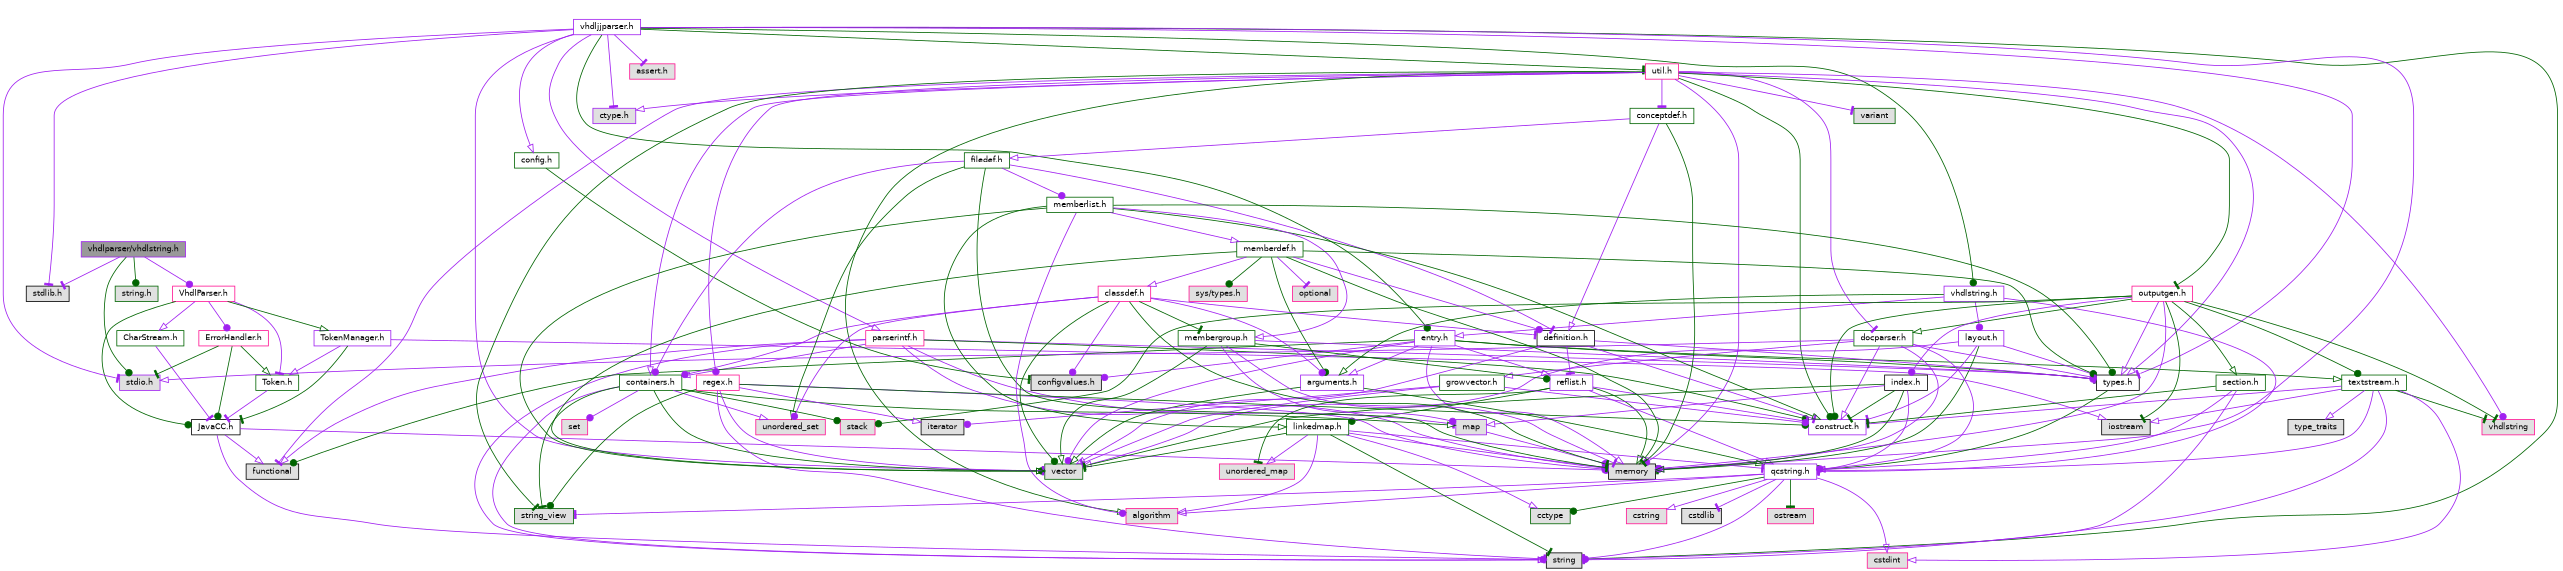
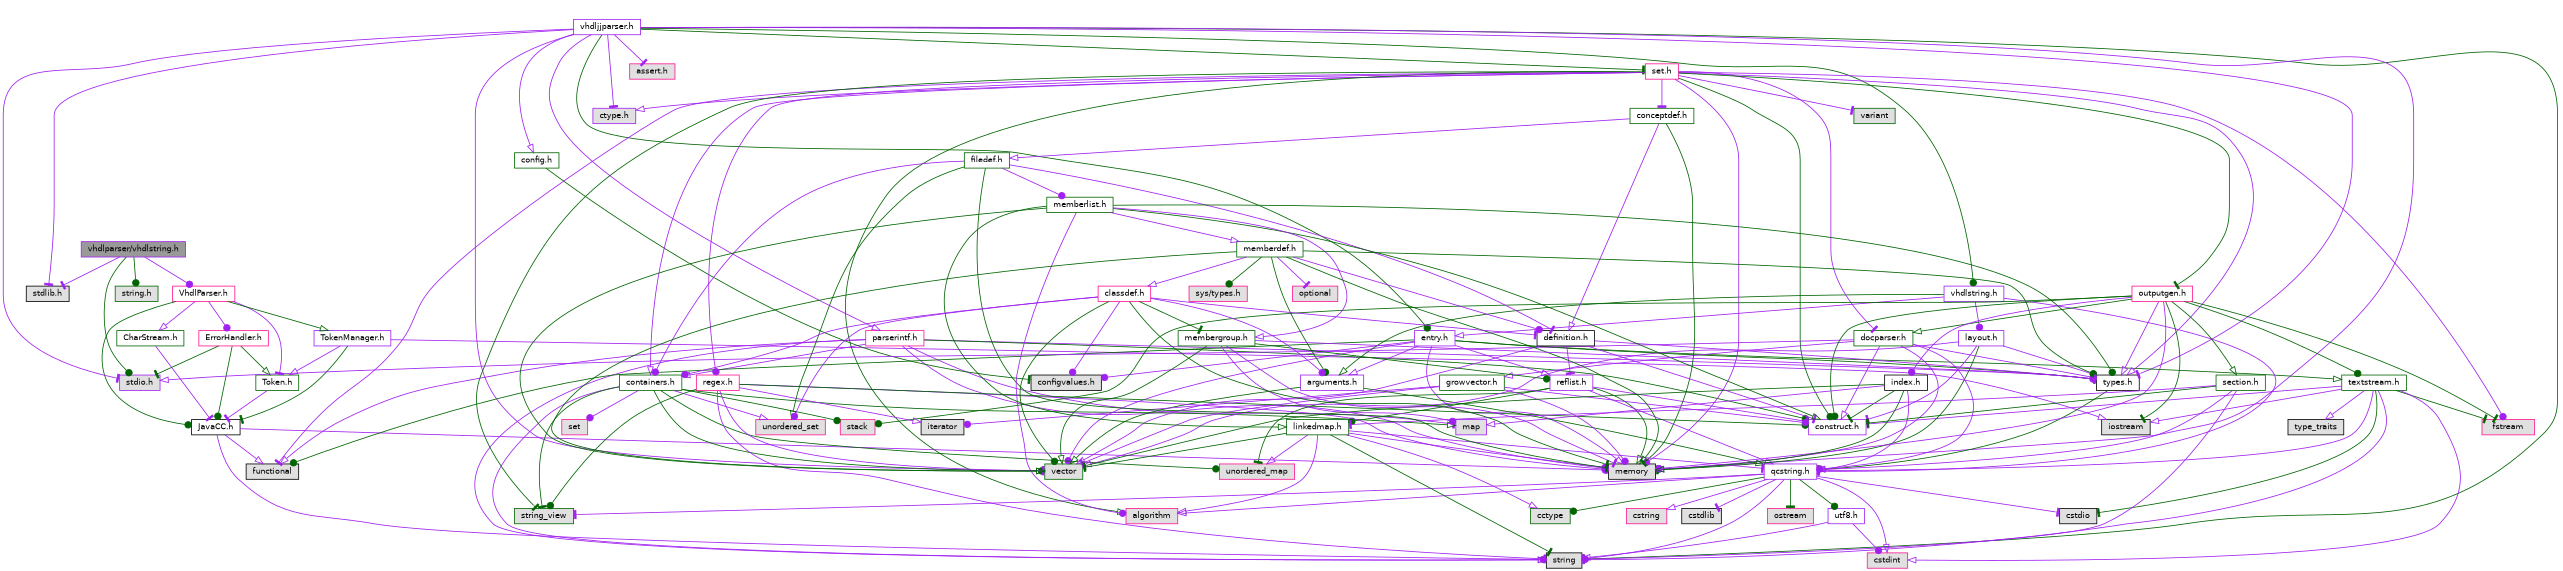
  digraph {
    node [color=darkgreen fillcolor=white fontname=Helvetica fontsize=10 shape=box style=filled]
    edge [arrowhead=tee color=purple fontname=Helvetica fontsize=10 labelfontname=Helvetica labelfontsize=10 style=solid]
    n1 [color=purple fillcolor=grey60 fontcolor=black height=0.2 label="vhdlparser/vhdlstring.h" width=0.4]
    n2 [color=purple fillcolor="#E0E0E0" height=0.2 label="stdio.h" width=0.4]
    n3 [color=black fillcolor="#E0E0E0" height=0.2 label="stdlib.h" width=0.4]
    n4 [fillcolor="#E0E0E0" height=0.2 label="string.h" width=0.4]
    n5 [color=deeppink height=0.2 label="VhdlParser.h" width=0.4]
    n6 [color=black height=0.2 label="JavaCC.h" width=0.4]
    n7 [height=0.2 label="CharStream.h" width=0.4]
    n8 [height=0.2 label="Token.h" width=0.4]
    n9 [color=purple height=0.2 label="TokenManager.h" width=0.4]
    n10 [color=deeppink height=0.2 label="ErrorHandler.h" width=0.4]
    n11 [color=black fillcolor="#E0E0E0" height=0.2 label=string width=0.4]
    n12 [color=black fillcolor="#E0E0E0" height=0.2 label=memory width=0.4]
    n13 [color=black fillcolor="#E0E0E0" height=0.2 label=functional width=0.4]
    n14 [color=black fillcolor="#E0E0E0" height=0.2 label=iostream width=0.4]
    n15 [color=purple height=0.2 label="vhdljjparser.h" width=0.4]
    n16 [fillcolor="#E0E0E0" height=0.2 label=vector width=0.4]
    n17 [color=deeppink height=0.2 label="parserintf.h" width=0.4]
    n18 [color=black height=0.2 label="types.h" width=0.4]
    n19 [color=deeppink fillcolor="#E0E0E0" height=0.2 label="assert.h" width=0.4]
    n20 [color=purple fillcolor="#E0E0E0" height=0.2 label="ctype.h" width=0.4]
    n21 [color=purple height=0.2 label="entry.h" width=0.4]
    n22 [color=purple height=0.2 label="vhdlstring.h" width=0.4]
    n23 [height=0.2 label="config.h" width=0.4]
-   n24 [color=deeppink height=0.2 label="util.h" width=0.4]
+   n24 [color=deeppink height=0.2 label="set.h" width=0.4]
    n25 [color=purple fillcolor="#E0E0E0" height=0.2 label=map width=0.4]
    n26 [height=0.2 label="containers.h" width=0.4]
    n27 [color=purple height=0.2 label="construct.h" width=0.4]
    n28 [color=purple height=0.2 label="qcstring.h" width=0.4]
    n29 [color=purple height=0.2 label="arguments.h" width=0.4]
    n30 [color=purple height=0.2 label="reflist.h" width=0.4]
    n31 [height=0.2 label="textstream.h" width=0.4]
    n32 [color=black fillcolor="#E0E0E0" height=0.2 label="configvalues.h" width=0.4]
    n33 [color=purple height=0.2 label="layout.h" width=0.4]
    n34 [fillcolor="#E0E0E0" height=0.2 label=string_view width=0.4]
    n35 [color=deeppink fillcolor="#E0E0E0" height=0.2 label=algorithm width=0.4]
-   n36 [color=deeppink fillcolor="#E0E0E0" height=0.2 label=vhdlstring width=0.4]
+   n36 [color=deeppink fillcolor="#E0E0E0" height=0.2 label=fstream width=0.4]
    n37 [fillcolor="#E0E0E0" height=0.2 label=variant width=0.4]
    n38 [height=0.2 label="docparser.h" width=0.4]
    n39 [color=deeppink height=0.2 label="outputgen.h" width=0.4]
    n40 [color=deeppink height=0.2 label="regex.h" width=0.4]
    n41 [height=0.2 label="conceptdef.h" width=0.4]
    n42 [color=deeppink fillcolor="#E0E0E0" height=0.2 label=set width=0.4]
    n43 [color=deeppink fillcolor="#E0E0E0" height=0.2 label=unordered_set width=0.4]
    n44 [color=deeppink fillcolor="#E0E0E0" height=0.2 label=unordered_map width=0.4]
    n45 [color=deeppink fillcolor="#E0E0E0" height=0.2 label=stack width=0.4]
    n46 [fillcolor="#E0E0E0" height=0.2 label=cctype width=0.4]
    n47 [color=deeppink fillcolor="#E0E0E0" height=0.2 label=cstring width=0.4]
+   n48 [color=black fillcolor="#E0E0E0" height=0.2 label=cstdio width=0.4]
    n49 [color=black fillcolor="#E0E0E0" height=0.2 label=cstdlib width=0.4]
    n50 [color=deeppink fillcolor="#E0E0E0" height=0.2 label=cstdint width=0.4]
    n51 [color=deeppink fillcolor="#E0E0E0" height=0.2 label=ostream width=0.4]
+   n52 [color=purple height=0.2 label="utf8.h" width=0.4]
    n53 [height=0.2 label="linkedmap.h" width=0.4]
    n54 [color=black fillcolor="#E0E0E0" height=0.2 label=type_traits width=0.4]
    n55 [height=0.2 label="growvector.h" width=0.4]
    n56 [color=black height=0.2 label="index.h" width=0.4]
    n57 [height=0.2 label="section.h" width=0.4]
    n58 [color=black fillcolor="#E0E0E0" height=0.2 label=iterator width=0.4]
    n59 [color=black height=0.2 label="definition.h" width=0.4]
    n60 [height=0.2 label="filedef.h" width=0.4]
    n61 [height=0.2 label="memberlist.h" width=0.4]
    n62 [height=0.2 label="memberdef.h" width=0.4]
    n63 [height=0.2 label="membergroup.h" width=0.4]
    n64 [color=deeppink fillcolor="#E0E0E0" height=0.2 label=optional width=0.4]
    n65 [color=deeppink fillcolor="#E0E0E0" height=0.2 label="sys/types.h" width=0.4]
    n66 [color=deeppink height=0.2 label="classdef.h" width=0.4]
    n1 -> n2 [arrowhead=dot color=darkgreen]
    n1 -> n3
    n1 -> n4 [arrowhead=dot color=darkgreen]
    n1 -> n5 [arrowhead=dot]
    n5 -> n6 [arrowhead=dot color=darkgreen]
    n5 -> n7 [arrowhead=onormal]
    n5 -> n8
    n5 -> n9 [arrowhead=onormal color=darkgreen]
    n5 -> n10 [arrowhead=dot]
    n6 -> n11 [arrowhead=dot]
    n6 -> n12 [arrowhead=dot]
    n6 -> n13 [arrowhead=onormal]
    n7 -> n6
    n8 -> n6
    n9 -> n6 [color=darkgreen]
    n9 -> n8 [arrowhead=onormal]
    n9 -> n14 [arrowhead=onormal]
    n10 -> n2 [color=darkgreen]
    n10 -> n6 [arrowhead=dot color=darkgreen]
    n10 -> n8 [arrowhead=onormal color=darkgreen]
    n15 -> n2
    n15 -> n3
    n15 -> n11 [color=darkgreen]
    n15 -> n12 [arrowhead=dot]
    n15 -> n16
    n15 -> n17 [arrowhead=onormal]
    n15 -> n18
    n15 -> n19
    n15 -> n20
    n15 -> n21 [arrowhead=dot color=darkgreen]
    n15 -> n22 [arrowhead=dot color=darkgreen]
    n15 -> n23 [arrowhead=onormal]
    n15 -> n24 [color=darkgreen]
    n17 -> n11 [arrowhead=onormal]
    n17 -> n12 [arrowhead=dot]
    n17 -> n13 [arrowhead=onormal]
    n17 -> n18
    n17 -> n25
    n17 -> n26 [arrowhead=onormal]
    n17 -> n27 [arrowhead=dot color=darkgreen]
    n18 -> n28 [color=darkgreen]
    n21 -> n12 [arrowhead=onormal]
    n21 -> n13 [arrowhead=dot color=darkgreen]
    n21 -> n16 [arrowhead=dot]
    n21 -> n18 [color=darkgreen]
    n21 -> n29 [arrowhead=onormal]
    n21 -> n30 [arrowhead=onormal]
    n21 -> n31 [arrowhead=onormal color=darkgreen]
    n21 -> n32 [arrowhead=dot]
    n22 -> n21 [arrowhead=onormal]
    n22 -> n28
    n22 -> n29 [arrowhead=onormal color=darkgreen]
    n22 -> n33 [arrowhead=dot]
    n23 -> n32 [color=darkgreen]
    n24 -> n12 [arrowhead=dot]
    n24 -> n13
    n24 -> n18 [arrowhead=onormal]
    n24 -> n20 [arrowhead=onormal]
    n24 -> n26 [arrowhead=onormal]
    n24 -> n27 [arrowhead=dot color=darkgreen]
    n24 -> n34 [color=darkgreen]
    n24 -> n35 [arrowhead=onormal color=darkgreen]
    n24 -> n36 [arrowhead=dot]
    n24 -> n37
    n24 -> n38
    n24 -> n39 [color=darkgreen]
    n24 -> n40 [arrowhead=dot]
    n24 -> n41
    n26 -> n11 [arrowhead=onormal]
    n26 -> n16 [arrowhead=dot color=darkgreen]
    n26 -> n25 [arrowhead=onormal color=darkgreen]
    n26 -> n34 [color=darkgreen]
    n26 -> n42 [arrowhead=dot]
    n26 -> n43 [arrowhead=onormal]
+   n26 -> n44 [arrowhead=dot color=darkgreen]
    n26 -> n45 [arrowhead=dot color=darkgreen]
    n28 -> n11
    n28 -> n34
    n28 -> n35 [arrowhead=onormal]
    n28 -> n46 [arrowhead=dot color=darkgreen]
    n28 -> n47 [arrowhead=onormal]
+   n28 -> n48
    n28 -> n49
    n28 -> n50 [arrowhead=onormal]
    n28 -> n51 [color=darkgreen]
+   n28 -> n52 [arrowhead=dot color=darkgreen]
    n29 -> n16 [arrowhead=onormal color=darkgreen]
    n29 -> n28 [arrowhead=onormal color=darkgreen]
    n30 -> n12 [arrowhead=onormal color=darkgreen]
    n30 -> n27
    n30 -> n28 [arrowhead=onormal]
    n30 -> n44 [color=darkgreen]
    n30 -> n53 [arrowhead=dot color=darkgreen]
    n31 -> n11
    n31 -> n14 [arrowhead=onormal]
    n31 -> n27
    n31 -> n28
    n31 -> n36 [color=darkgreen]
+   n31 -> n48 [color=darkgreen]
    n31 -> n50 [arrowhead=onormal]
    n31 -> n54 [arrowhead=onormal]
    n33 -> n12 [color=darkgreen]
    n33 -> n16 [arrowhead=onormal]
    n33 -> n18 [arrowhead=dot]
    n33 -> n27
    n38 -> n2 [arrowhead=onormal]
    n38 -> n12 [arrowhead=onormal]
    n38 -> n18 [arrowhead=dot]
    n38 -> n27 [arrowhead=onormal]
    n38 -> n28 [arrowhead=dot]
    n38 -> n55 [arrowhead=onormal]
    n39 -> n12 [arrowhead=dot]
    n39 -> n14 [color=darkgreen]
    n39 -> n18 [arrowhead=onormal]
    n39 -> n27 [arrowhead=dot color=darkgreen]
    n39 -> n31 [arrowhead=dot color=darkgreen]
    n39 -> n36 [color=darkgreen]
    n39 -> n38 [arrowhead=onormal color=darkgreen]
    n39 -> n45 [arrowhead=dot color=darkgreen]
    n39 -> n56 [arrowhead=dot]
    n39 -> n57 [arrowhead=onormal color=darkgreen]
    n40 -> n11
    n40 -> n12
    n40 -> n16
    n40 -> n27 [arrowhead=dot color=darkgreen]
    n40 -> n34 [arrowhead=dot color=darkgreen]
    n40 -> n58 [arrowhead=onormal]
    n41 -> n12 [color=darkgreen]
    n41 -> n59 [arrowhead=onormal]
    n41 -> n60 [arrowhead=onormal]
+   n52 -> n11 [arrowhead=onormal]
+   n52 -> n50 [arrowhead=dot]
    n53 -> n11 [color=darkgreen]
    n53 -> n12 [arrowhead=dot]
    n53 -> n16 [color=darkgreen]
    n53 -> n28
    n53 -> n35 [arrowhead=onormal]
    n53 -> n44 [arrowhead=onormal]
    n53 -> n46 [arrowhead=onormal]
-   n25 -> n12 [arrowhead=dot]
+   n55 -> n12 [arrowhead=dot]
    n55 -> n16
    n55 -> n27 [arrowhead=dot]
    n55 -> n58 [arrowhead=dot]
    n56 -> n12 [arrowhead=onormal color=darkgreen]
    n56 -> n16 [color=darkgreen]
    n56 -> n25 [arrowhead=onormal]
    n56 -> n27 [color=darkgreen]
    n56 -> n28 [arrowhead=onormal]
    n57 -> n11 [arrowhead=dot]
    n57 -> n27 [color=darkgreen]
    n57 -> n28 [arrowhead=onormal]
+   n57 -> n53
    n59 -> n16 [arrowhead=onormal]
    n59 -> n18 [arrowhead=dot]
    n59 -> n27
    n59 -> n30
    n60 -> n12 [color=darkgreen]
    n60 -> n26 [arrowhead=dot]
    n60 -> n43 [arrowhead=onormal color=darkgreen]
    n60 -> n59
    n60 -> n61 [arrowhead=dot]
    n61 -> n16 [arrowhead=onormal color=darkgreen]
    n61 -> n18 [arrowhead=dot color=darkgreen]
    n61 -> n27 [arrowhead=onormal color=darkgreen]
    n61 -> n35 [arrowhead=dot]
    n61 -> n53 [arrowhead=onormal color=darkgreen]
    n61 -> n62 [arrowhead=onormal]
    n61 -> n63 [arrowhead=onormal]
    n62 -> n12 [arrowhead=onormal color=darkgreen]
    n62 -> n16 [arrowhead=onormal color=darkgreen]
    n62 -> n18 [arrowhead=dot color=darkgreen]
    n62 -> n29 [arrowhead=dot color=darkgreen]
    n62 -> n59 [arrowhead=dot]
    n62 -> n64
    n62 -> n65 [arrowhead=dot color=darkgreen]
    n62 -> n66 [arrowhead=onormal]
    n63 -> n12
    n63 -> n16 [arrowhead=onormal color=darkgreen]
    n63 -> n18
    n63 -> n25 [arrowhead=dot]
    n63 -> n30 [arrowhead=dot color=darkgreen]
    n66 -> n12 [color=darkgreen]
    n66 -> n16 [arrowhead=dot color=darkgreen]
    n66 -> n26 [arrowhead=dot]
    n66 -> n29 [arrowhead=dot]
    n66 -> n32 [arrowhead=dot]
    n66 -> n43 [arrowhead=dot]
    n66 -> n59
    n66 -> n63 [color=darkgreen]
  }
